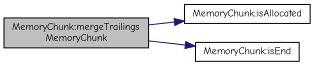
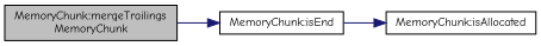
  digraph {
    fontname="Comic Neue"
    rankdir=LR
    node [color=black fillcolor=white fontname="Comic Neue" fontsize=10 shape=record style=filled]
    edge [color=midnightblue fontname="Comic Neue" fontsize=10 labelfontname=Helvetica labelfontsize=10 style=solid]
    n1 [fillcolor=grey75 fontcolor=black height=0.2 label="MemoryChunk::mergeTrailings\lMemoryChunk" width=0.4]
    n2 [height=0.2 label="MemoryChunk::isAllocated" width=0.4]
    n3 [height=0.2 label="MemoryChunk::isEnd" width=0.4]
-   n1 -> n2
+   n3 -> n2
    n1 -> n3
  }
